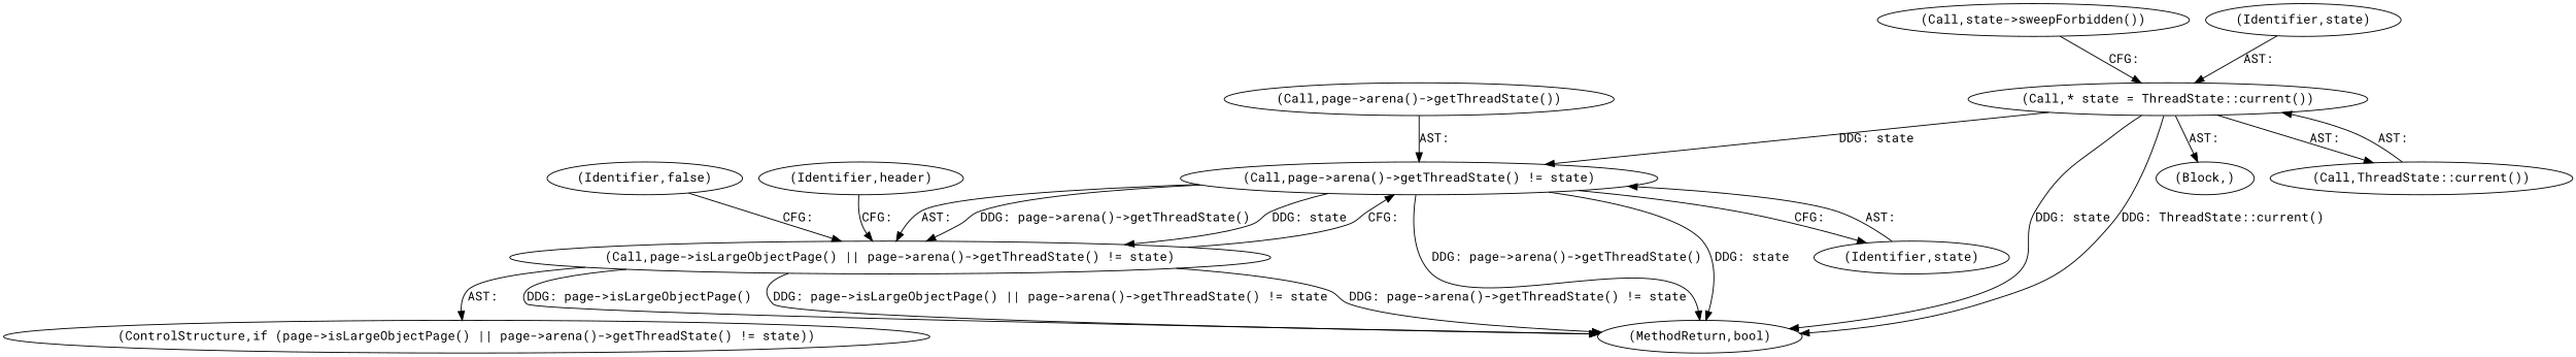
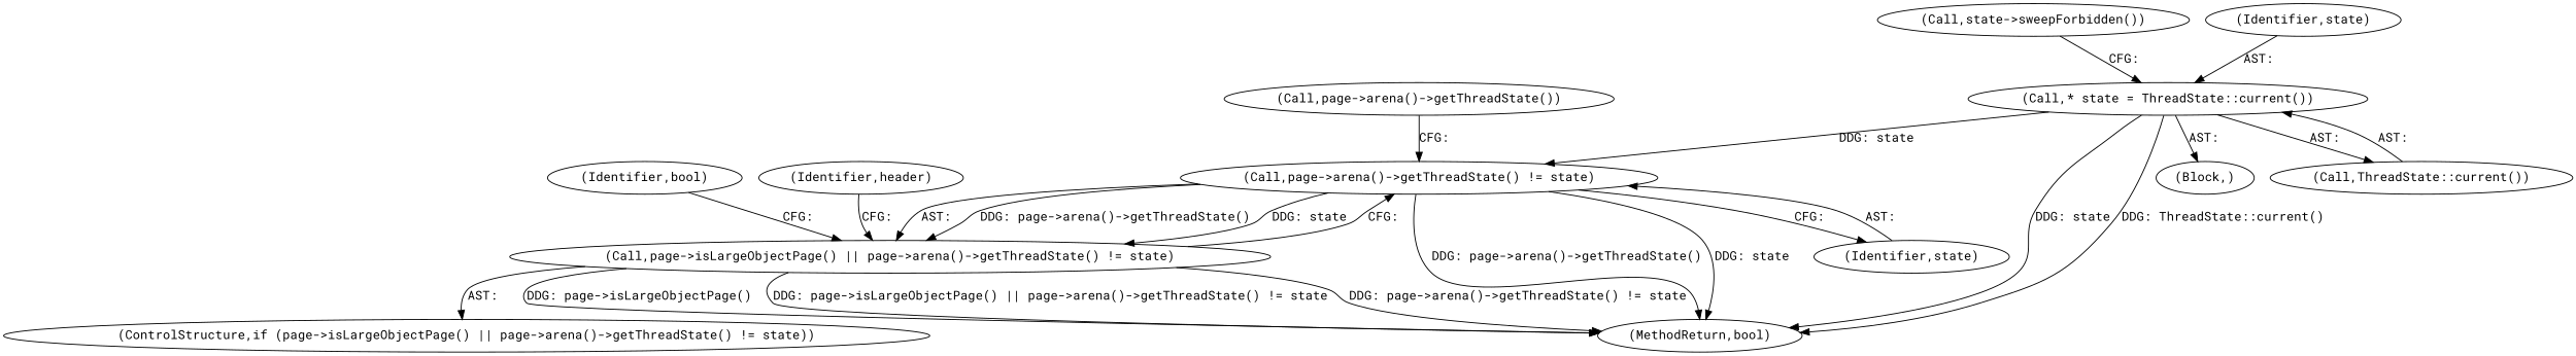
  digraph {
    fontname="Roboto Mono"
    node [fontname="Roboto Mono"]
    edge [fontname="Roboto Mono"]
    n1 [label="(Call,* state = ThreadState::current())"]
    n2 [label="(Call,page->arena()->getThreadState() != state)"]
    n3 [label="(MethodReturn,bool)"]
    n4 [label="(Block,)"]
    n5 [label="(Call,ThreadState::current())"]
    n6 [label="(Call,page->isLargeObjectPage() || page->arena()->getThreadState() != state)"]
    n7 [label="(Identifier,state)"]
    n8 [label="(ControlStructure,if (page->isLargeObjectPage() || page->arena()->getThreadState() != state))"]
    n9 [label="(Call,page->arena()->getThreadState())"]
    n10 [label="(Call,state->sweepForbidden())"]
-   n11 [label="(Identifier,false)"]
+   n11 [label="(Identifier,bool)"]
    n12 [label="(Identifier,state)"]
    n13 [label="(Identifier,header)"]
    n1 -> n2 [label="DDG: state"]
    n1 -> n3 [label="DDG: state"]
    n1 -> n3 [label="DDG: ThreadState::current()"]
    n1 -> n4 [label="AST: "]
    n1 -> n5 [label="AST: "]
    n2 -> n3 [label="DDG: page->arena()->getThreadState()"]
    n2 -> n3 [label="DDG: state"]
    n2 -> n6 [label="AST: "]
    n2 -> n6 [label="DDG: page->arena()->getThreadState()"]
    n2 -> n6 [label="DDG: state"]
    n2 -> n7 [label="CFG: "]
    n5 -> n1 [label="AST: "]
    n6 -> n2 [label="CFG: "]
    n6 -> n3 [label="DDG: page->isLargeObjectPage()"]
    n6 -> n3 [label="DDG: page->isLargeObjectPage() || page->arena()->getThreadState() != state"]
    n6 -> n3 [label="DDG: page->arena()->getThreadState() != state"]
    n6 -> n8 [label="AST: "]
    n7 -> n2 [label="AST: "]
-   n9 -> n2 [label="AST: "]
+   n9 -> n2 [label="CFG: "]
    n10 -> n1 [label="CFG: "]
    n11 -> n6 [label="CFG: "]
    n12 -> n1 [label="AST: "]
    n13 -> n6 [label="CFG: "]
  }
